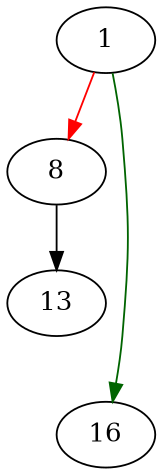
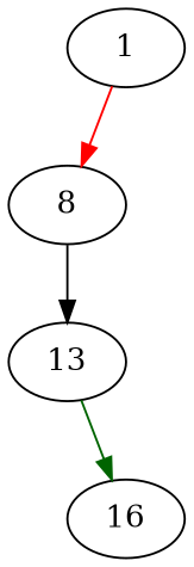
  strict digraph {
    1 [entry=true]
    8
    13
    16
    1 -> 8 [color=red cond=false]
    8 -> 13
-   1 -> 16 [color=darkgreen cond=true]
+   13 -> 16 [color=darkgreen cond=true]
  }
